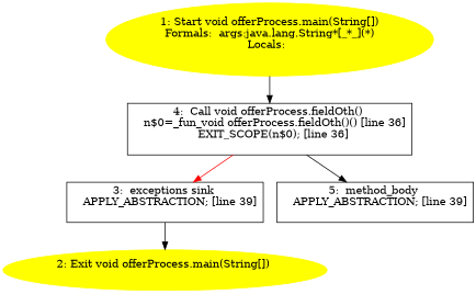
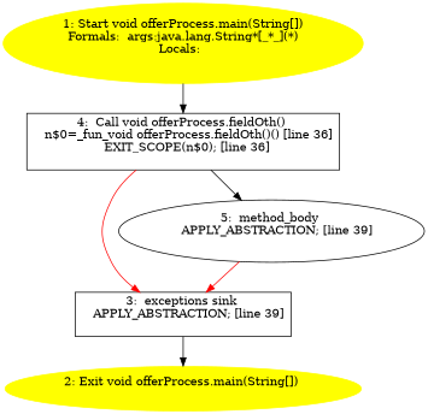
  digraph {
    node [shape=box]
    n1 [color=yellow label="1: Start void offerProcess.main(String[])\nFormals:  args:java.lang.String*[_*_](*)\nLocals:  \n  " style=filled shape=""]
    n2 [label="4:  Call void offerProcess.fieldOth() \n   n$0=_fun_void offerProcess.fieldOth()() [line 36]\n  EXIT_SCOPE(n$0); [line 36]\n "]
    n3 [label="3:  exceptions sink \n   APPLY_ABSTRACTION; [line 39]\n "]
-   n4 [label="5:  method_body \n   APPLY_ABSTRACTION; [line 39]\n "]
+   n4 [label="5:  method_body \n   APPLY_ABSTRACTION; [line 39]\n " shape=ellipse]
    n5 [color=yellow label="2: Exit void offerProcess.main(String[]) \n  " style=filled shape=""]
    n1 -> n2
    n2 -> n3 [color=red]
    n2 -> n4
    n3 -> n5
+   n4 -> n3 [color=red]
  }
